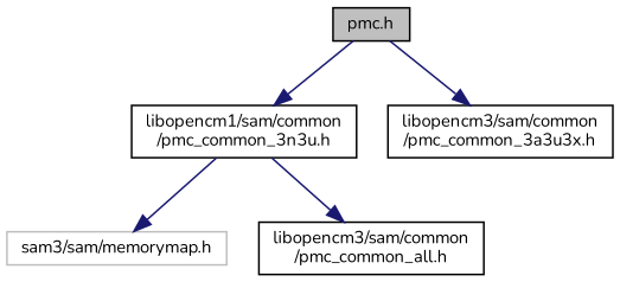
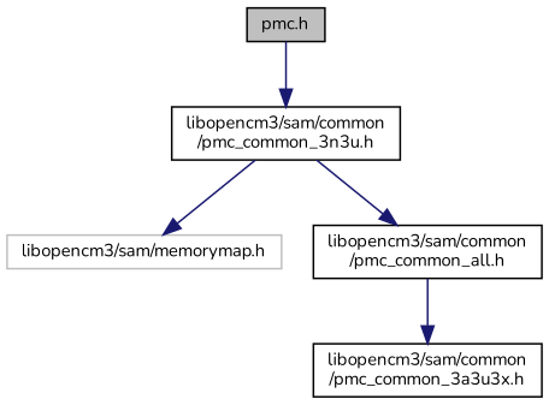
  digraph {
    fontname=Nunito
    node [color=black fillcolor=white fontname=Nunito fontsize=10 shape=record style=filled]
    edge [color=midnightblue fontname=Nunito fontsize=10 labelfontname=Helvetica labelfontsize=10 style=solid]
    n1 [fillcolor=grey75 fontcolor=black height=0.2 label="pmc.h" width=0.4]
-   n2 [height=0.2 label="libopencm1/sam/common\l/pmc_common_3n3u.h" width=0.4]
+   n2 [height=0.2 label="libopencm3/sam/common\l/pmc_common_3n3u.h" width=0.4]
    n3 [height=0.2 label="libopencm3/sam/common\l/pmc_common_3a3u3x.h" width=0.4]
-   n4 [color=grey75 height=0.2 label="sam3/sam/memorymap.h" width=0.4]
+   n4 [color=grey75 height=0.2 label="libopencm3/sam/memorymap.h" width=0.4]
    n5 [height=0.2 label="libopencm3/sam/common\l/pmc_common_all.h" width=0.4]
    n1 -> n2
-   n1 -> n3
+   n5 -> n3
    n2 -> n4
    n2 -> n5
  }
